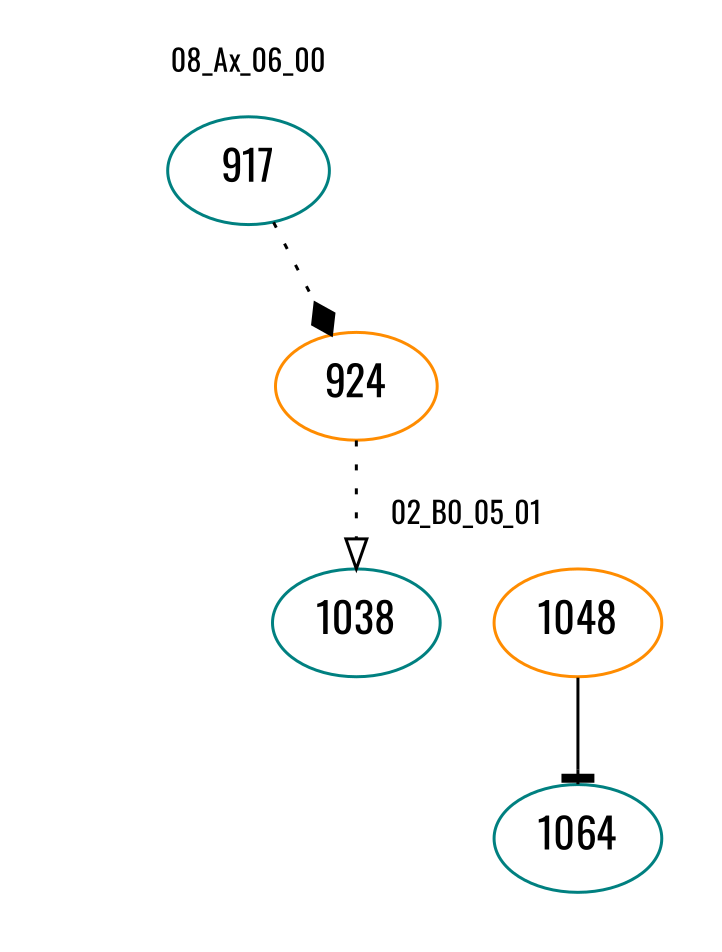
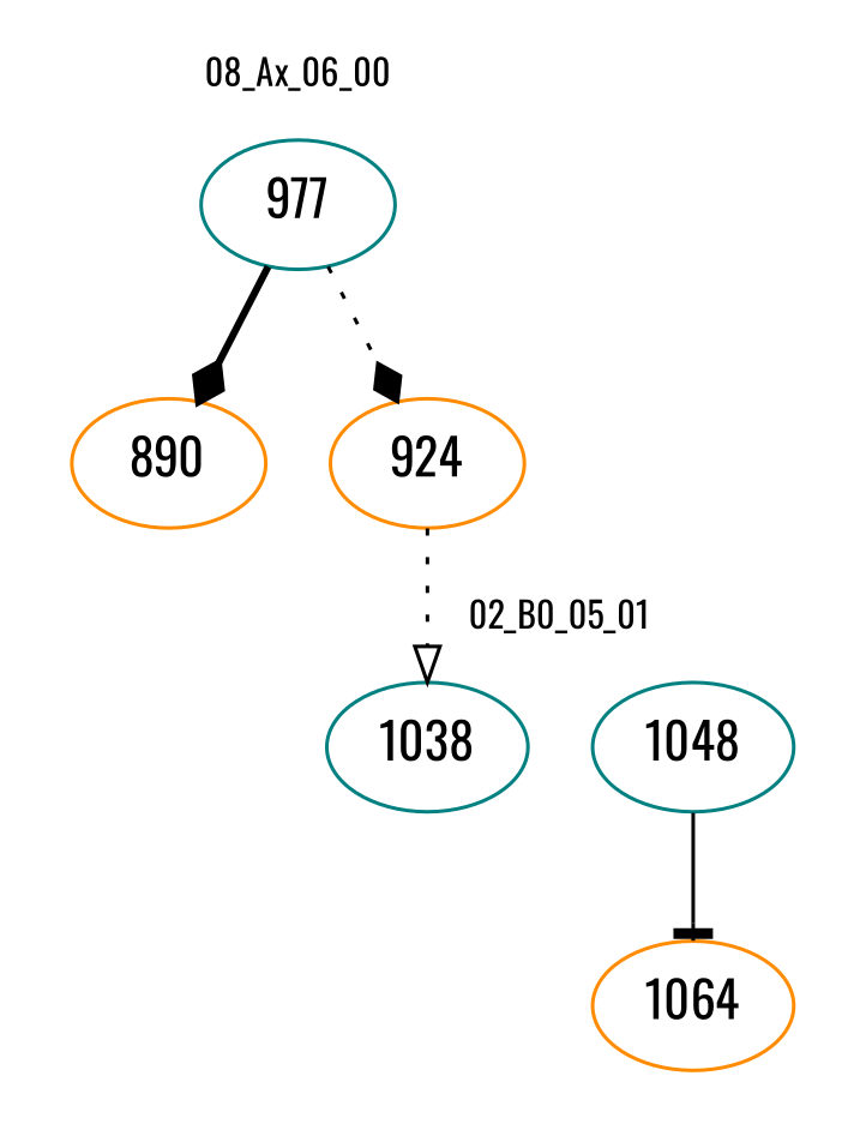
  digraph {
    fontname=Oswald
    node [color=teal fontname=Oswald]
    edge [arrowhead=diamond color=black fontname=Oswald style=dotted]
-   n1 [label=917]
+   n1 [label=977]
+   n2 [color=darkorange label=890]
    n3 [color=darkorange label=924]
-   n4 [color=darkorange label=1048]
+   n4 [label=1048]
    n5 [label=1038]
-   n6 [label=1064]
+   n6 [color=darkorange label=1064]
    subgraph cluster_1 {
      color=white
      fontsize=10
      label="08_Ax_06_00"
      n1
+     n2
      n3
    }
    subgraph cluster_2 {
      color=white
      fontsize=10
      label="02_B0_05_01"
      n4
      n5
      n6
    }
+   n1 -> n2 [style=bold]
    n1 -> n3
    n3 -> n5 [arrowhead=onormal]
    n4 -> n6 [arrowhead=tee style=solid]
  }
